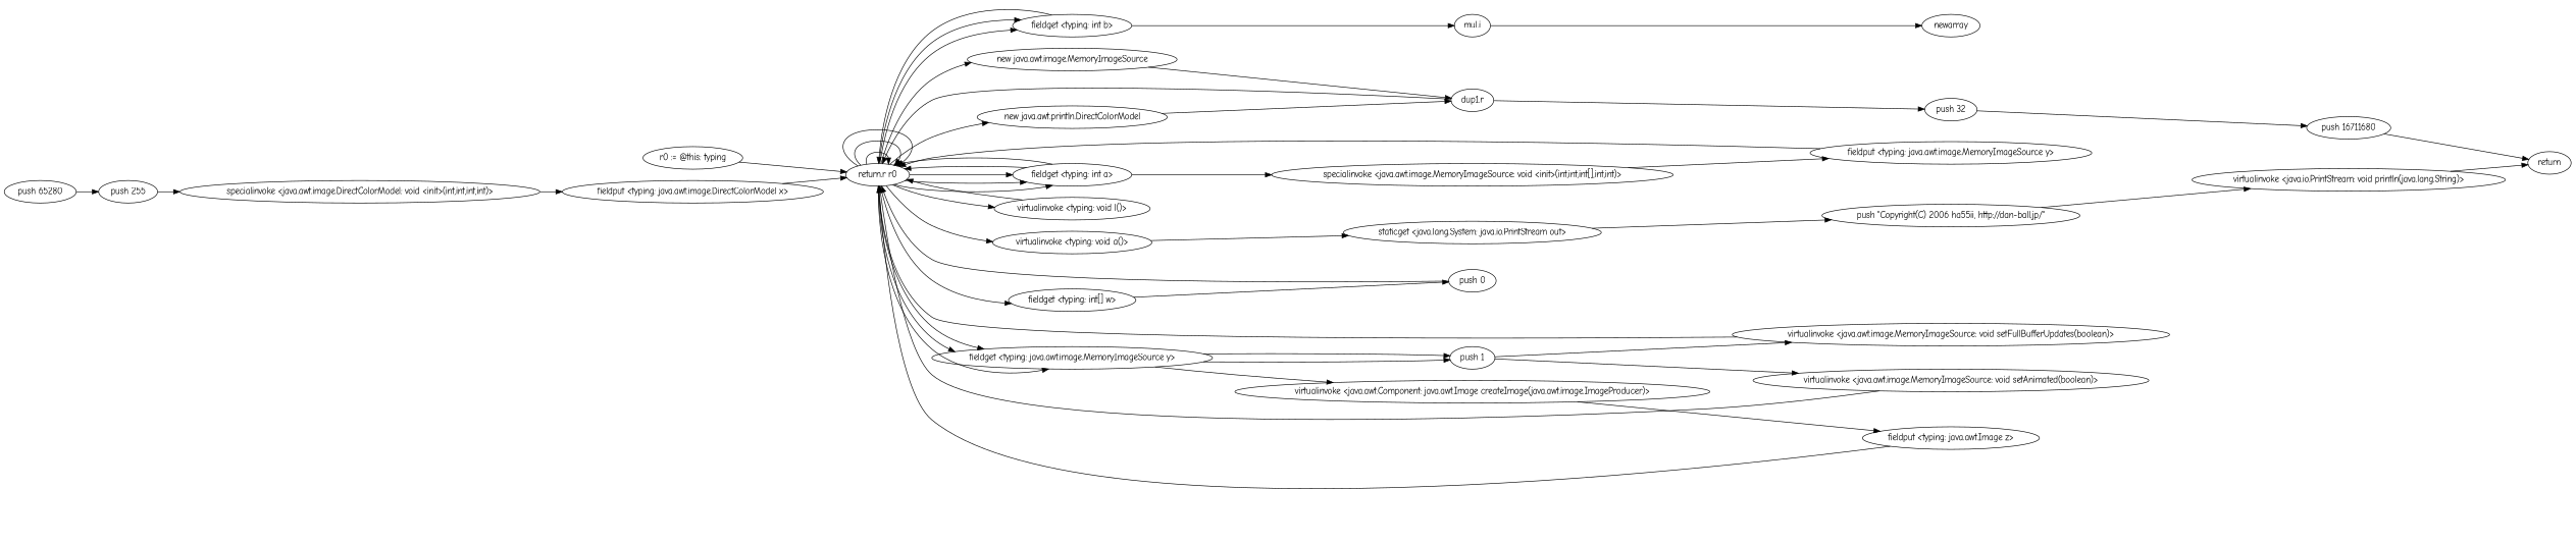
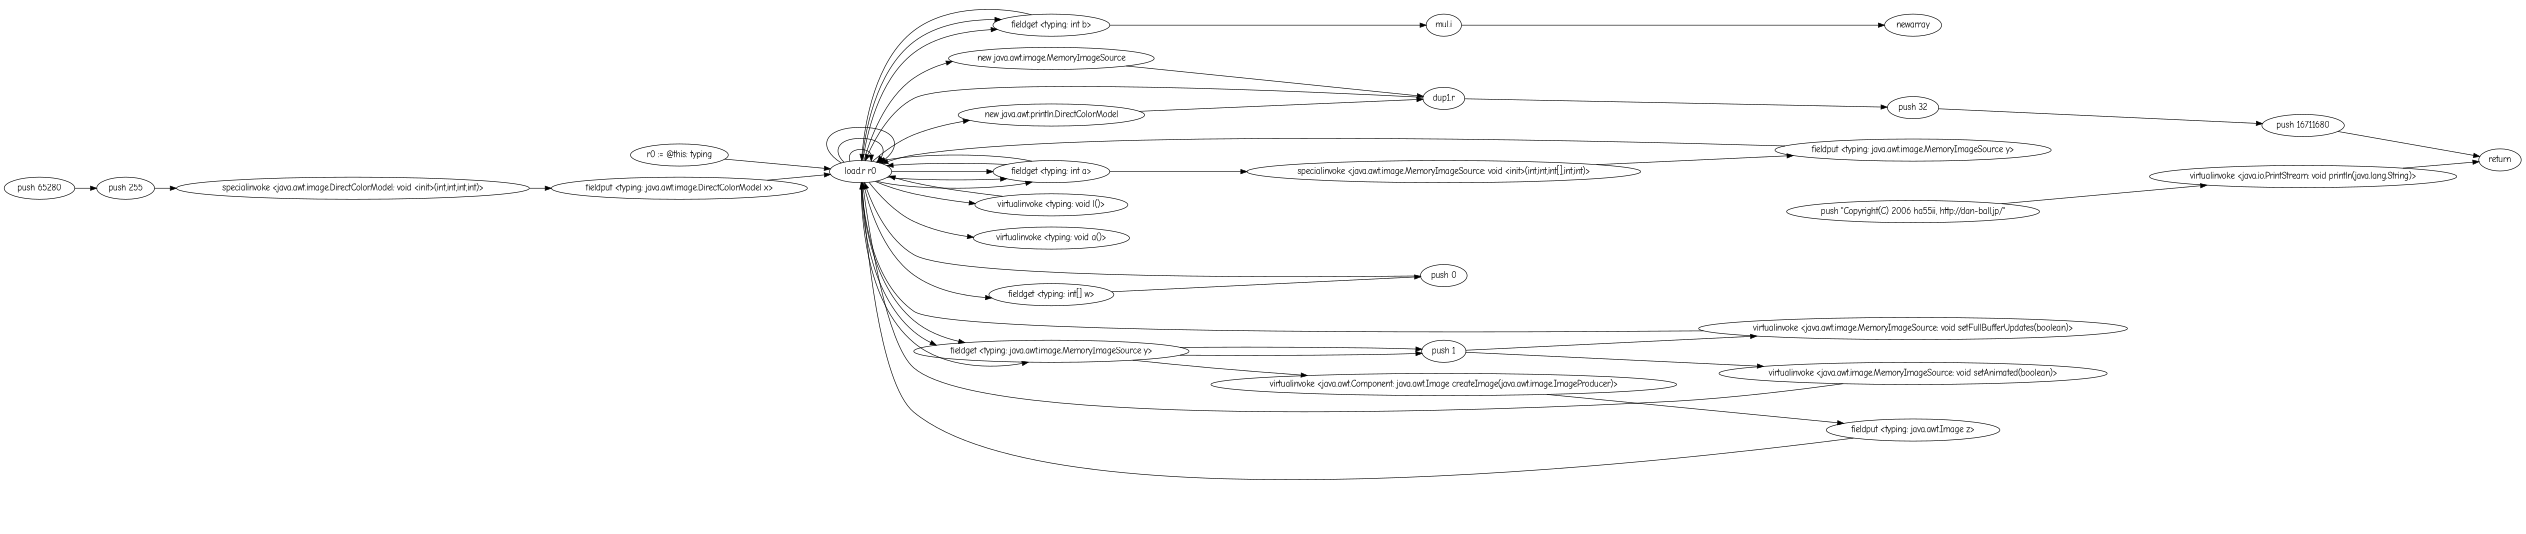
  digraph {
    fontname="Comic Neue"
    rankdir=LR
    node [fontname="Comic Neue"]
    edge [fontname="Comic Neue"]
    "r0 := @this: typing"
-   "load.r r0" [label="return.r r0"]
+   "load.r r0"
    "fieldget <typing: int a>"
    "fieldget <typing: int b>"
    n5 [label="new java.awt.println.DirectColorModel"]
    "new java.awt.image.MemoryImageSource"
    "fieldget <typing: int[] w>"
    "fieldget <typing: java.awt.image.MemoryImageSource y>"
    "virtualinvoke <typing: void l()>"
    "virtualinvoke <typing: void a()>"
    "specialinvoke <java.awt.image.MemoryImageSource: void <init>(int,int,int[],int,int)>"
    "mul.i"
    "dup1.r"
    "push 0"
    "push 1"
    "virtualinvoke <java.awt.Component: java.awt.Image createImage(java.awt.image.ImageProducer)>"
-   "staticget <java.lang.System: java.io.PrintStream out>"
    "fieldput <typing: java.awt.image.MemoryImageSource y>"
    newarray
    "push 32"
    "push 16711680"
    return
    "push 65280"
    "push 255"
    "specialinvoke <java.awt.image.DirectColorModel: void <init>(int,int,int,int)>"
    "fieldput <typing: java.awt.image.DirectColorModel x>"
    "virtualinvoke <java.awt.image.MemoryImageSource: void setFullBufferUpdates(boolean)>"
    "virtualinvoke <java.awt.image.MemoryImageSource: void setAnimated(boolean)>"
    "fieldput <typing: java.awt.Image z>"
    "push \"Copyright(C) 2006 ha55ii, http://dan-ball.jp/\""
    "virtualinvoke <java.io.PrintStream: void println(java.lang.String)>"
    "r0 := @this: typing" -> "load.r r0"
    "load.r r0" -> "load.r r0"
    "load.r r0" -> "load.r r0"
    "load.r r0" -> "load.r r0"
    "load.r r0" -> "fieldget <typing: int a>"
    "load.r r0" -> "fieldget <typing: int a>"
    "load.r r0" -> "fieldget <typing: int a>"
    "load.r r0" -> "fieldget <typing: int b>"
    "load.r r0" -> "fieldget <typing: int b>"
    "load.r r0" -> n5
    "load.r r0" -> "new java.awt.image.MemoryImageSource"
    "load.r r0" -> "fieldget <typing: int[] w>"
    "load.r r0" -> "fieldget <typing: java.awt.image.MemoryImageSource y>"
    "load.r r0" -> "fieldget <typing: java.awt.image.MemoryImageSource y>"
    "load.r r0" -> "fieldget <typing: java.awt.image.MemoryImageSource y>"
    "load.r r0" -> "virtualinvoke <typing: void l()>"
    "load.r r0" -> "virtualinvoke <typing: void a()>"
    "fieldget <typing: int a>" -> "load.r r0"
    "fieldget <typing: int a>" -> "load.r r0"
    "fieldget <typing: int a>" -> "specialinvoke <java.awt.image.MemoryImageSource: void <init>(int,int,int[],int,int)>"
    "fieldget <typing: int b>" -> "load.r r0"
    "fieldget <typing: int b>" -> "mul.i"
    n5 -> "dup1.r"
    "new java.awt.image.MemoryImageSource" -> "dup1.r"
    "fieldget <typing: int[] w>" -> "push 0"
    "fieldget <typing: java.awt.image.MemoryImageSource y>" -> "push 1"
    "fieldget <typing: java.awt.image.MemoryImageSource y>" -> "push 1"
    "fieldget <typing: java.awt.image.MemoryImageSource y>" -> "virtualinvoke <java.awt.Component: java.awt.Image createImage(java.awt.image.ImageProducer)>"
    "virtualinvoke <typing: void l()>" -> "load.r r0"
-   "virtualinvoke <typing: void a()>" -> "staticget <java.lang.System: java.io.PrintStream out>"
    "specialinvoke <java.awt.image.MemoryImageSource: void <init>(int,int,int[],int,int)>" -> "fieldput <typing: java.awt.image.MemoryImageSource y>"
    "mul.i" -> newarray
    "dup1.r" -> "load.r r0"
    "dup1.r" -> "push 32"
    "push 0" -> "load.r r0"
    "push 1" -> "virtualinvoke <java.awt.image.MemoryImageSource: void setFullBufferUpdates(boolean)>"
    "push 1" -> "virtualinvoke <java.awt.image.MemoryImageSource: void setAnimated(boolean)>"
    "virtualinvoke <java.awt.Component: java.awt.Image createImage(java.awt.image.ImageProducer)>" -> "fieldput <typing: java.awt.Image z>"
-   "staticget <java.lang.System: java.io.PrintStream out>" -> "push \"Copyright(C) 2006 ha55ii, http://dan-ball.jp/\""
    "fieldput <typing: java.awt.image.MemoryImageSource y>" -> "load.r r0"
    "push 32" -> "push 16711680"
    "push 16711680" -> return
    "push 65280" -> "push 255"
    "push 255" -> "specialinvoke <java.awt.image.DirectColorModel: void <init>(int,int,int,int)>"
    "specialinvoke <java.awt.image.DirectColorModel: void <init>(int,int,int,int)>" -> "fieldput <typing: java.awt.image.DirectColorModel x>"
    "fieldput <typing: java.awt.image.DirectColorModel x>" -> "load.r r0"
    "virtualinvoke <java.awt.image.MemoryImageSource: void setFullBufferUpdates(boolean)>" -> "load.r r0"
    "virtualinvoke <java.awt.image.MemoryImageSource: void setAnimated(boolean)>" -> "load.r r0"
    "fieldput <typing: java.awt.Image z>" -> "load.r r0"
    "push \"Copyright(C) 2006 ha55ii, http://dan-ball.jp/\"" -> "virtualinvoke <java.io.PrintStream: void println(java.lang.String)>"
    "virtualinvoke <java.io.PrintStream: void println(java.lang.String)>" -> return
  }
